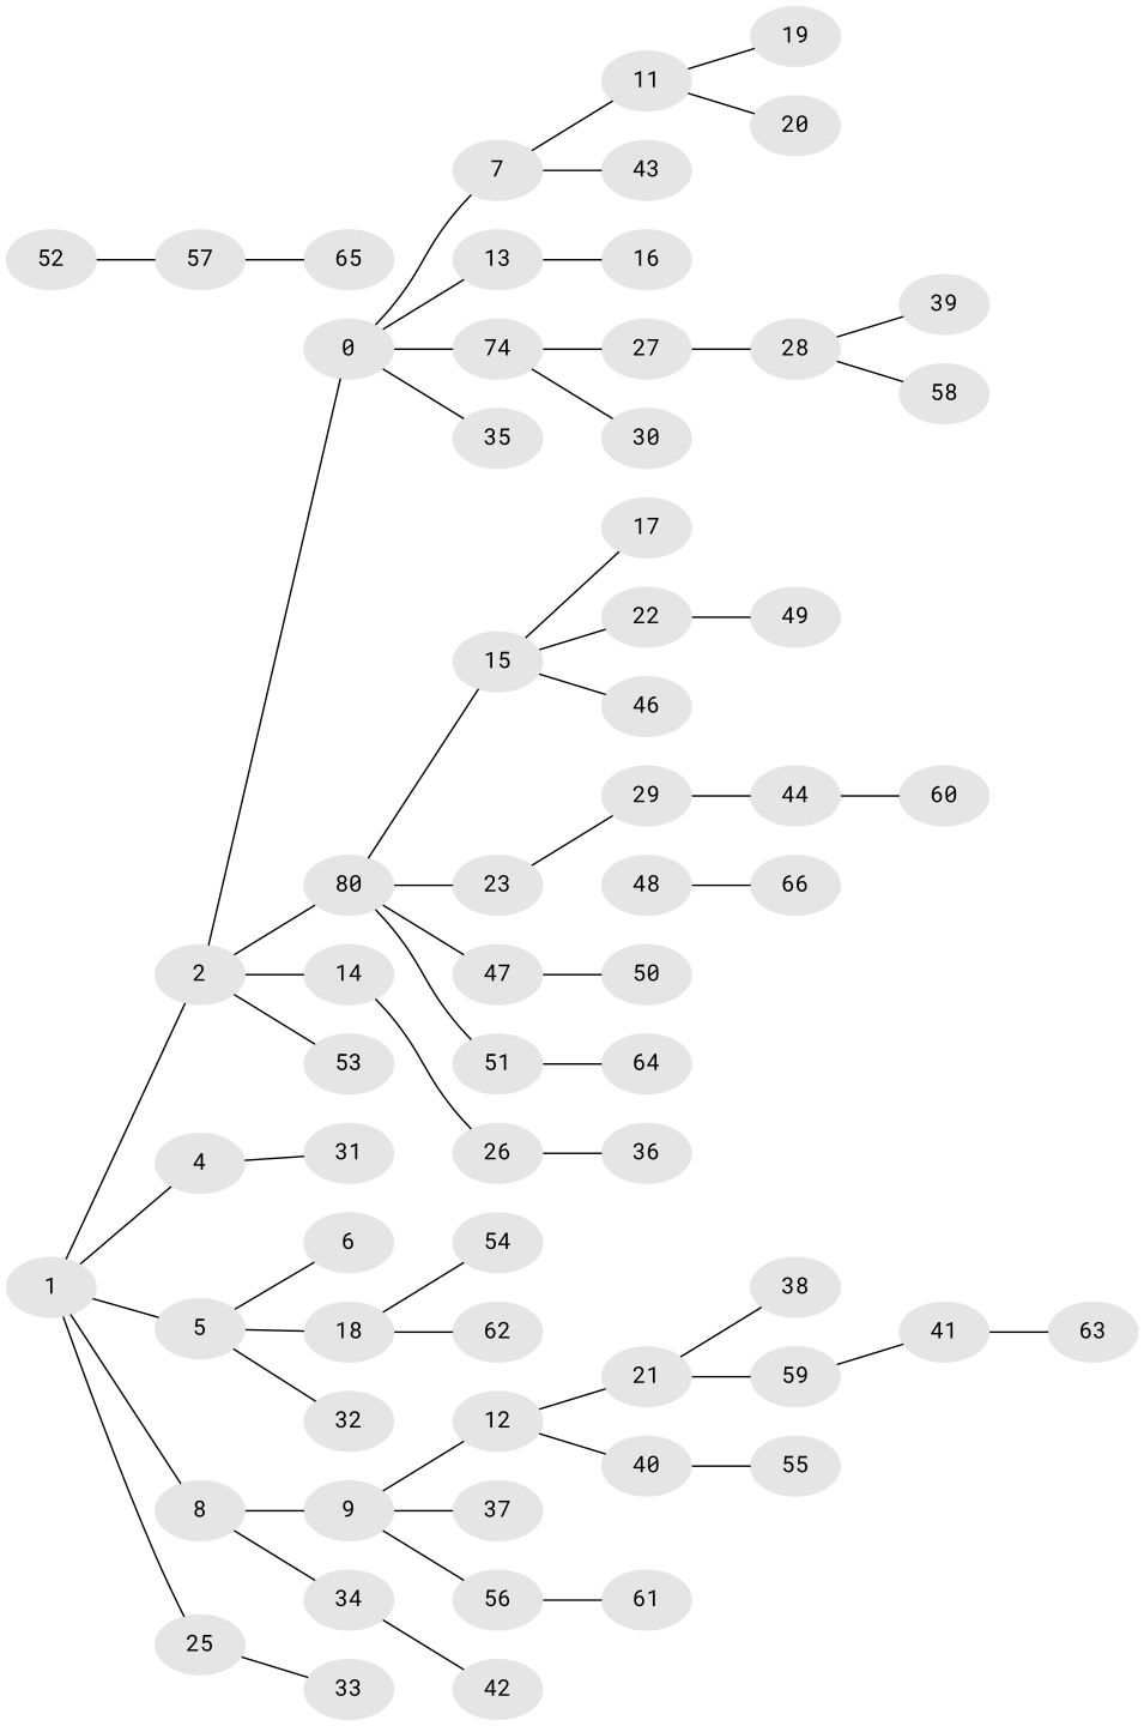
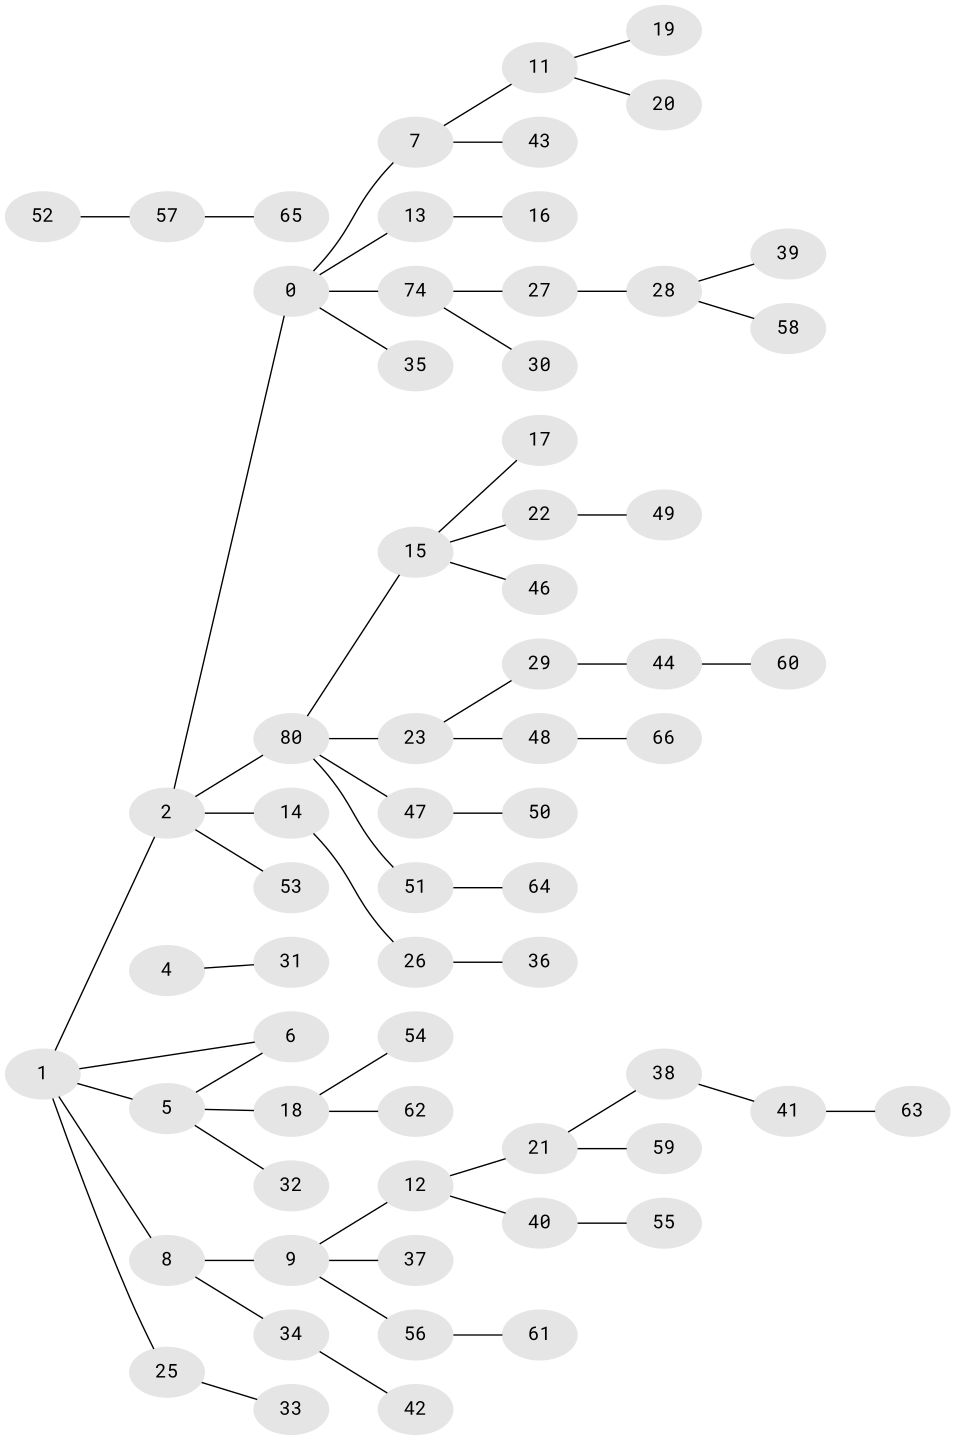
  graph {
    fontname="Roboto Mono"
    rankdir=LR
    node [color=gray90 fontname="Roboto Mono" style=filled]
    edge [fontname="Roboto Mono"]
    1
    2
    4
    5
    8
    25
    n7 [label=0]
    n8 [label=80]
    14
    53
    31
    6
    18
    32
    9
    34
    33
    7
    13
    n20 [label=74]
    35
    15
    23
    47
    51
    26
    11
    43
    16
    27
    30
    54
    62
    19
    20
    12
    37
    56
    42
    21
    40
    61
    17
    22
    46
    29
    48
    50
    64
    38
    59
    55
    36
    49
    41
    44
    66
    28
    39
    58
    60
    63
    52
    57
    65
    1 -- 2
-   1 -- 4
+   1 -- 6
    1 -- 5
    1 -- 8
    1 -- 25
    2 -- n7
    2 -- n8
    2 -- 14
    2 -- 53
    4 -- 31
    5 -- 6
    5 -- 18
    5 -- 32
    8 -- 9
    8 -- 34
    25 -- 33
    n7 -- 7
    n7 -- 13
    n7 -- n20
    n7 -- 35
    n8 -- 15
    n8 -- 23
    n8 -- 47
    n8 -- 51
    14 -- 26
    18 -- 54
    18 -- 62
    9 -- 12
    9 -- 37
    9 -- 56
    34 -- 42
    7 -- 11
    7 -- 43
    13 -- 16
    n20 -- 27
    n20 -- 30
    15 -- 17
    15 -- 22
    15 -- 46
    23 -- 29
+   23 -- 48
    47 -- 50
    51 -- 64
    26 -- 36
    11 -- 19
    11 -- 20
    27 -- 28
    12 -- 21
    12 -- 40
    56 -- 61
    21 -- 38
    21 -- 59
    40 -- 55
    22 -- 49
    29 -- 44
    48 -- 66
-   59 -- 41
+   38 -- 41
    41 -- 63
    44 -- 60
    28 -- 39
    28 -- 58
    52 -- 57
    57 -- 65
  }
